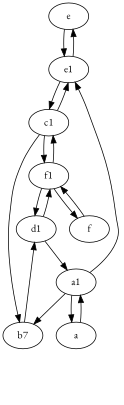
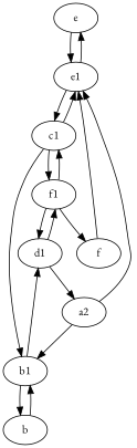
  digraph {
    fontname="EB Garamond"
    node [fontname="EB Garamond"]
    edge [fontname="EB Garamond"]
    e
    e1
    c1
-   b1 [label=b7]
+   b1
    f1
+   b
    d1
    f
-   a1
-   a
+   a1 [label=a2]
    e -> e1
    e1 -> e
    e1 -> c1
    c1 -> e1
    c1 -> b1
    c1 -> f1
+   b1 -> b
    b1 -> d1
    f1 -> c1
    f1 -> d1
    f1 -> f
+   b -> b1
    d1 -> f1
    d1 -> a1
-   f -> f1
+   f -> e1
    a1 -> e1
    a1 -> b1
-   a1 -> a
-   a -> a1
  }
